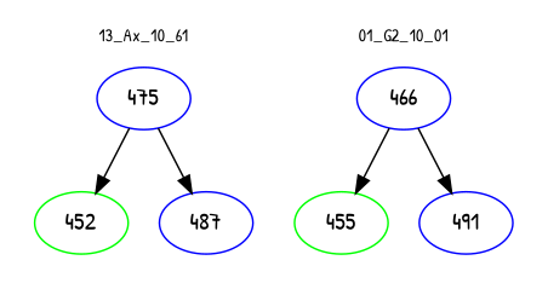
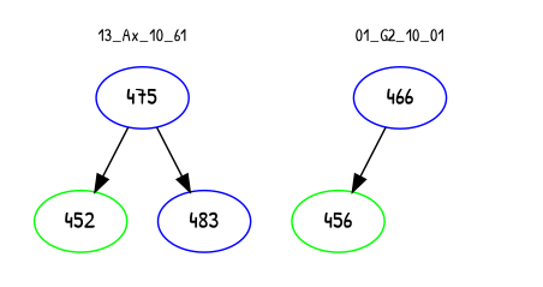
  digraph {
    fontname="Patrick Hand"
    node [color=blue fontname="Patrick Hand"]
    edge [color=black fontname="Patrick Hand"]
    n1 [label=475]
    n2 [color=green label=452]
-   n3 [label=487]
+   n3 [label=483]
    n4 [label=466]
-   n5 [color=green label=455]
-   n6 [label=491]
+   n5 [color=green label=456]
    subgraph cluster_1 {
      color=white
      fontsize=10
      label="13_Ax_10_61"
      n1
      n2
      n3
    }
    subgraph cluster_2 {
      color=white
      fontsize=10
      label="01_G2_10_01"
      n4
      n5
-     n6
    }
    n1 -> n2
    n1 -> n3
    n4 -> n5
-   n4 -> n6
  }
